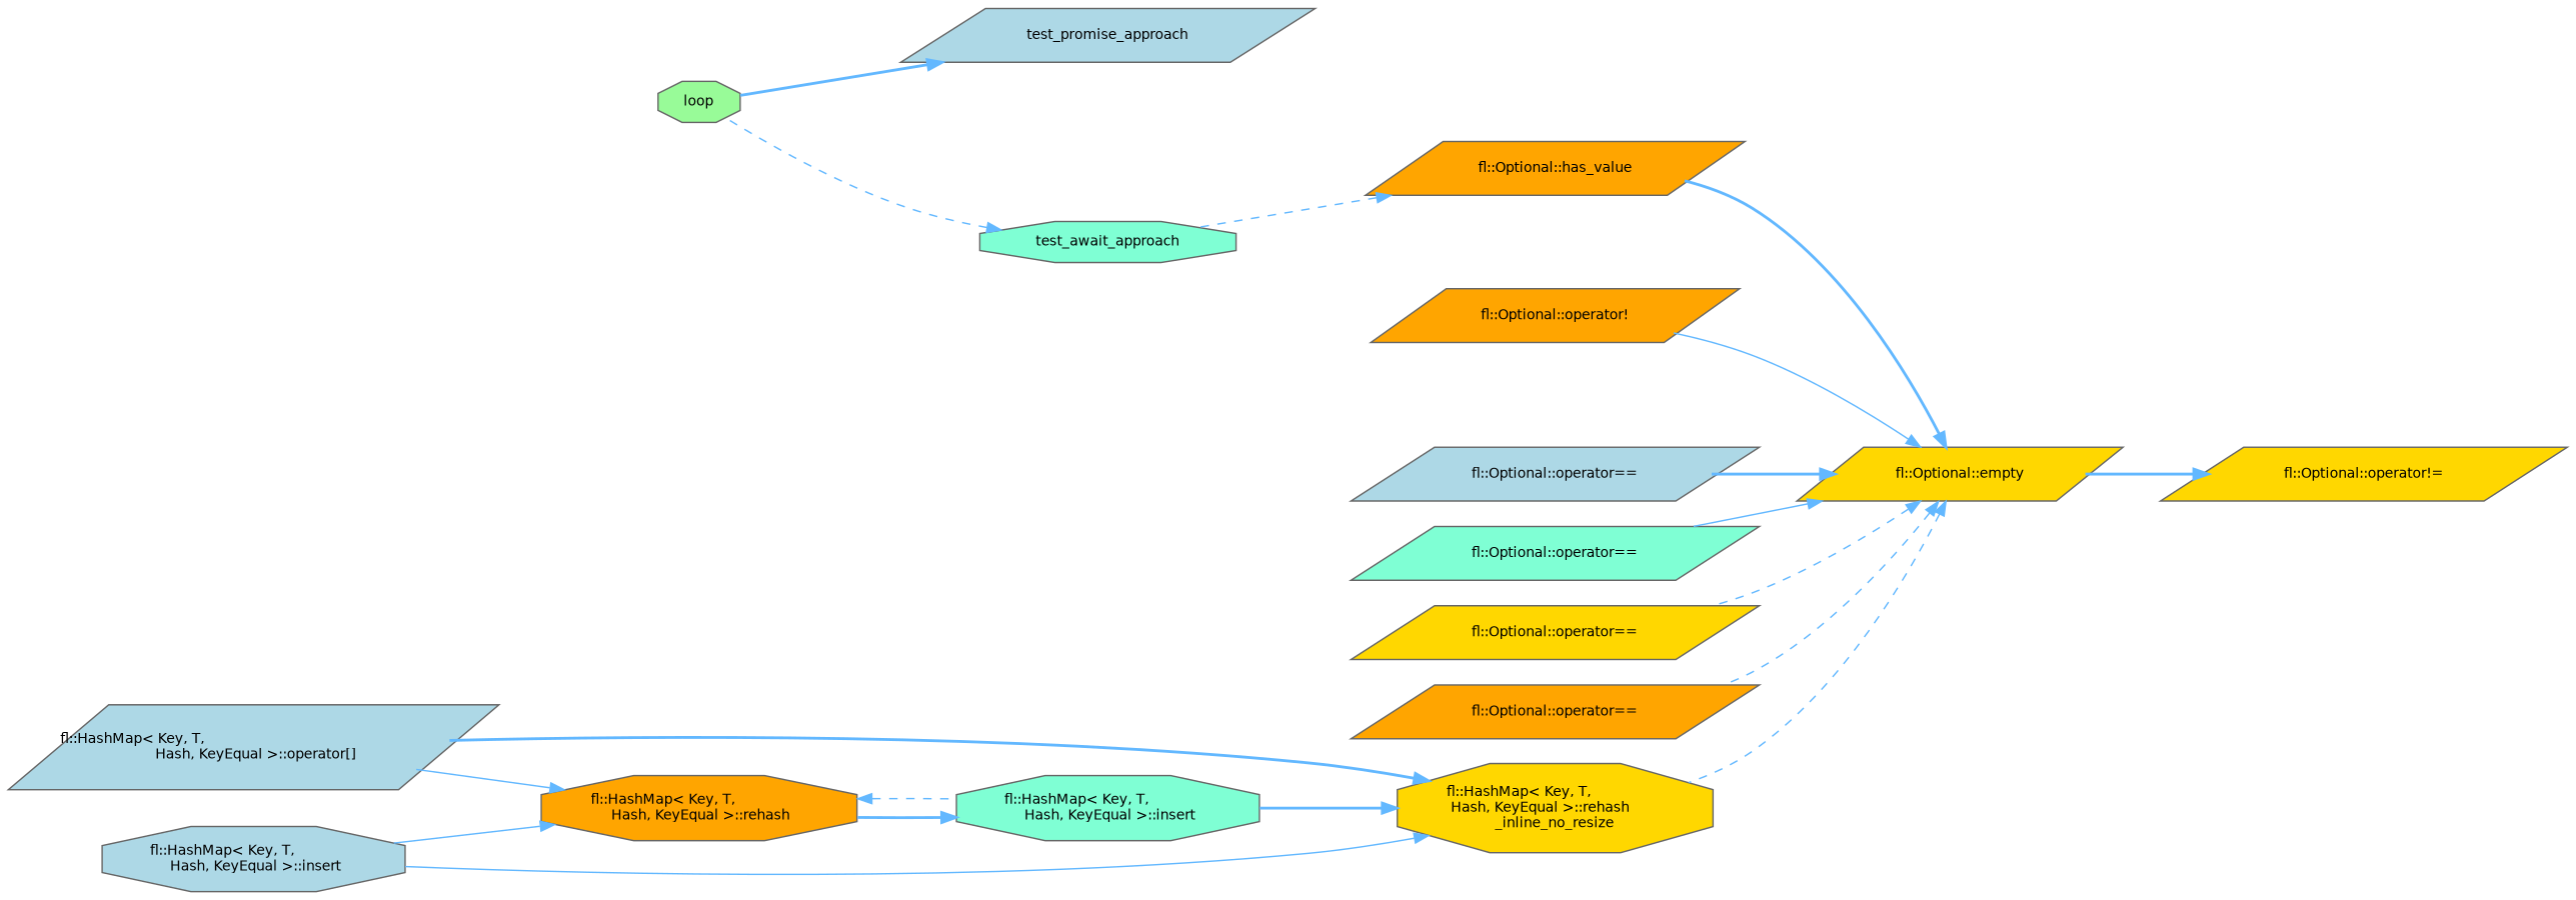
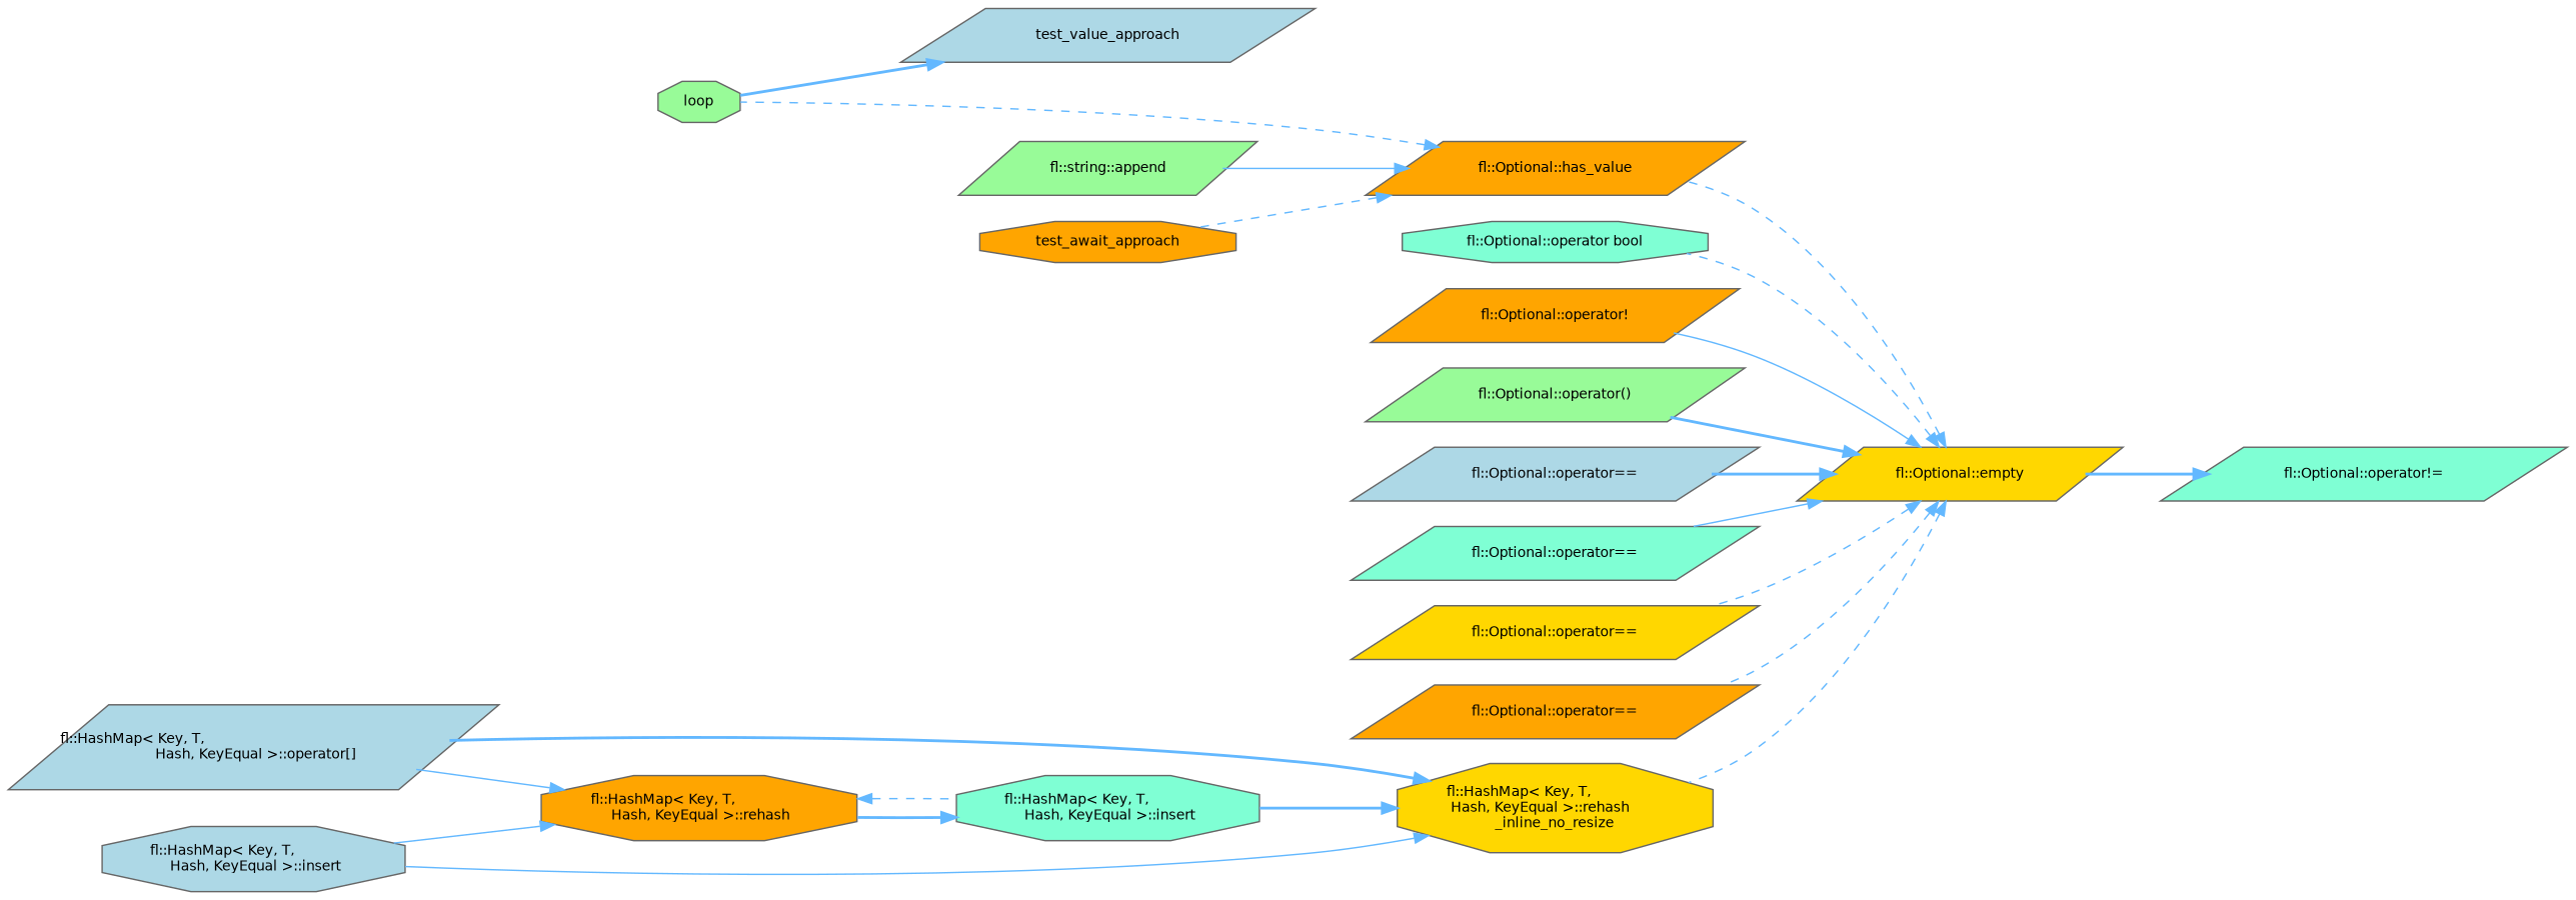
  digraph {
    rankdir=RL
    node [color=grey40 fillcolor=orange fontname=Helvetica fontsize=10 shape=parallelogram style=filled]
    edge [color=steelblue1 dir=back fontname=Helvetica fontsize=10 labelfontname=Helvetica labelfontsize=10 style=bold]
    n1 [color=gray40 fillcolor=gold fontcolor=black height=0.2 label="fl::Optional::empty" width=0.4]
    n2 [height=0.2 label="fl::Optional::has_value" width=0.4]
+   n3 [fillcolor=aquamarine height=0.2 label="fl::Optional::operator bool" shape=octagon width=0.4]
    n4 [height=0.2 label="fl::Optional::operator!" width=0.4]
+   n5 [fillcolor=palegreen height=0.2 label="fl::Optional::operator()" width=0.4]
    n6 [fillcolor=lightblue height=0.2 label="fl::Optional::operator==" width=0.4]
    n7 [fillcolor=aquamarine height=0.2 label="fl::Optional::operator==" width=0.4]
    n8 [fillcolor=gold height=0.2 label="fl::Optional::operator==" width=0.4]
    n9 [height=0.2 label="fl::Optional::operator==" width=0.4]
    n10 [fillcolor=gold height=0.2 label="fl::HashMap\< Key, T,\l Hash, KeyEqual \>::rehash\l_inline_no_resize" shape=octagon width=0.4]
-   n12 [fillcolor=aquamarine height=0.2 label=test_await_approach shape=octagon width=0.4]
-   n13 [fillcolor=gold height=0.2 label="fl::Optional::operator!=" width=0.4]
+   n11 [fillcolor=palegreen height=0.2 label="fl::string::append" width=0.4]
+   n12 [height=0.2 label=test_await_approach shape=octagon width=0.4]
+   n13 [fillcolor=aquamarine height=0.2 label="fl::Optional::operator!=" width=0.4]
    n14 [fillcolor=aquamarine height=0.2 label="fl::HashMap\< Key, T,\l Hash, KeyEqual \>::insert" shape=octagon width=0.4]
    n15 [fillcolor=lightblue height=0.2 label="fl::HashMap\< Key, T,\l Hash, KeyEqual \>::insert" shape=octagon width=0.4]
    n16 [fillcolor=lightblue height=0.2 label="fl::HashMap\< Key, T,\l Hash, KeyEqual \>::operator[]" width=0.4]
    n17 [fillcolor=palegreen height=0.2 label=loop shape=octagon width=0.4]
-   n18 [fillcolor=lightblue height=0.2 label=test_promise_approach width=0.4]
+   n18 [fillcolor=lightblue height=0.2 label=test_value_approach width=0.4]
    n19 [height=0.2 label="fl::HashMap\< Key, T,\l Hash, KeyEqual \>::rehash" shape=octagon width=0.4]
-   n1 -> n2
+   n1 -> n2 [style=dashed]
+   n1 -> n3 [style=dashed]
    n1 -> n4 [style=solid]
+   n1 -> n5
    n1 -> n6
    n1 -> n7 [style=solid]
    n1 -> n8 [style=dashed]
    n1 -> n9 [style=dashed]
    n1 -> n10 [style=dashed]
+   n2 -> n11 [style=solid]
    n2 -> n12 [style=dashed]
    n10 -> n14
    n10 -> n15 [style=solid]
    n10 -> n16
-   n12 -> n17 [style=dashed]
+   n2 -> n17 [style=dashed]
    n13 -> n1
    n14 -> n19
    n18 -> n17
    n19 -> n14 [style=dashed]
    n19 -> n15 [style=solid]
    n19 -> n16 [style=solid]
  }
